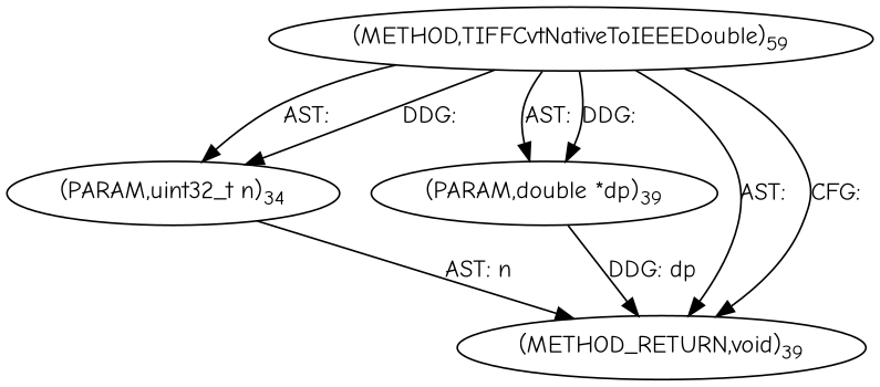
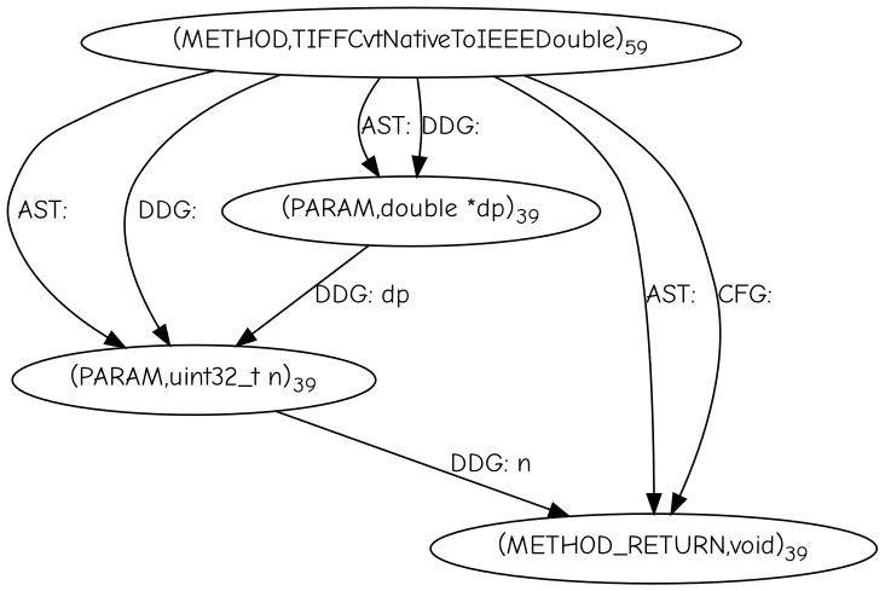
  digraph {
    fontname="Comic Neue"
    node [fontname="Comic Neue"]
    edge [fontname="Comic Neue"]
    n1 [label=<(METHOD,TIFFCvtNativeToIEEEDouble)<SUB>59</SUB>>]
-   n2 [label=<(PARAM,uint32_t n)<SUB>34</SUB>>]
+   n2 [label=<(PARAM,uint32_t n)<SUB>39</SUB>>]
    n3 [label=<(PARAM,double *dp)<SUB>39</SUB>>]
    n4 [label=<(METHOD_RETURN,void)<SUB>39</SUB>>]
    n1 -> n2 [label="AST: "]
    n1 -> n2 [label="DDG: "]
    n1 -> n3 [label="AST: "]
    n1 -> n3 [label="DDG: "]
    n1 -> n4 [label="AST: "]
    n1 -> n4 [label="CFG: "]
-   n2 -> n4 [label="AST: n"]
-   n3 -> n4 [label="DDG: dp"]
+   n2 -> n4 [label="DDG: n"]
+   n3 -> n2 [label="DDG: dp"]
  }
